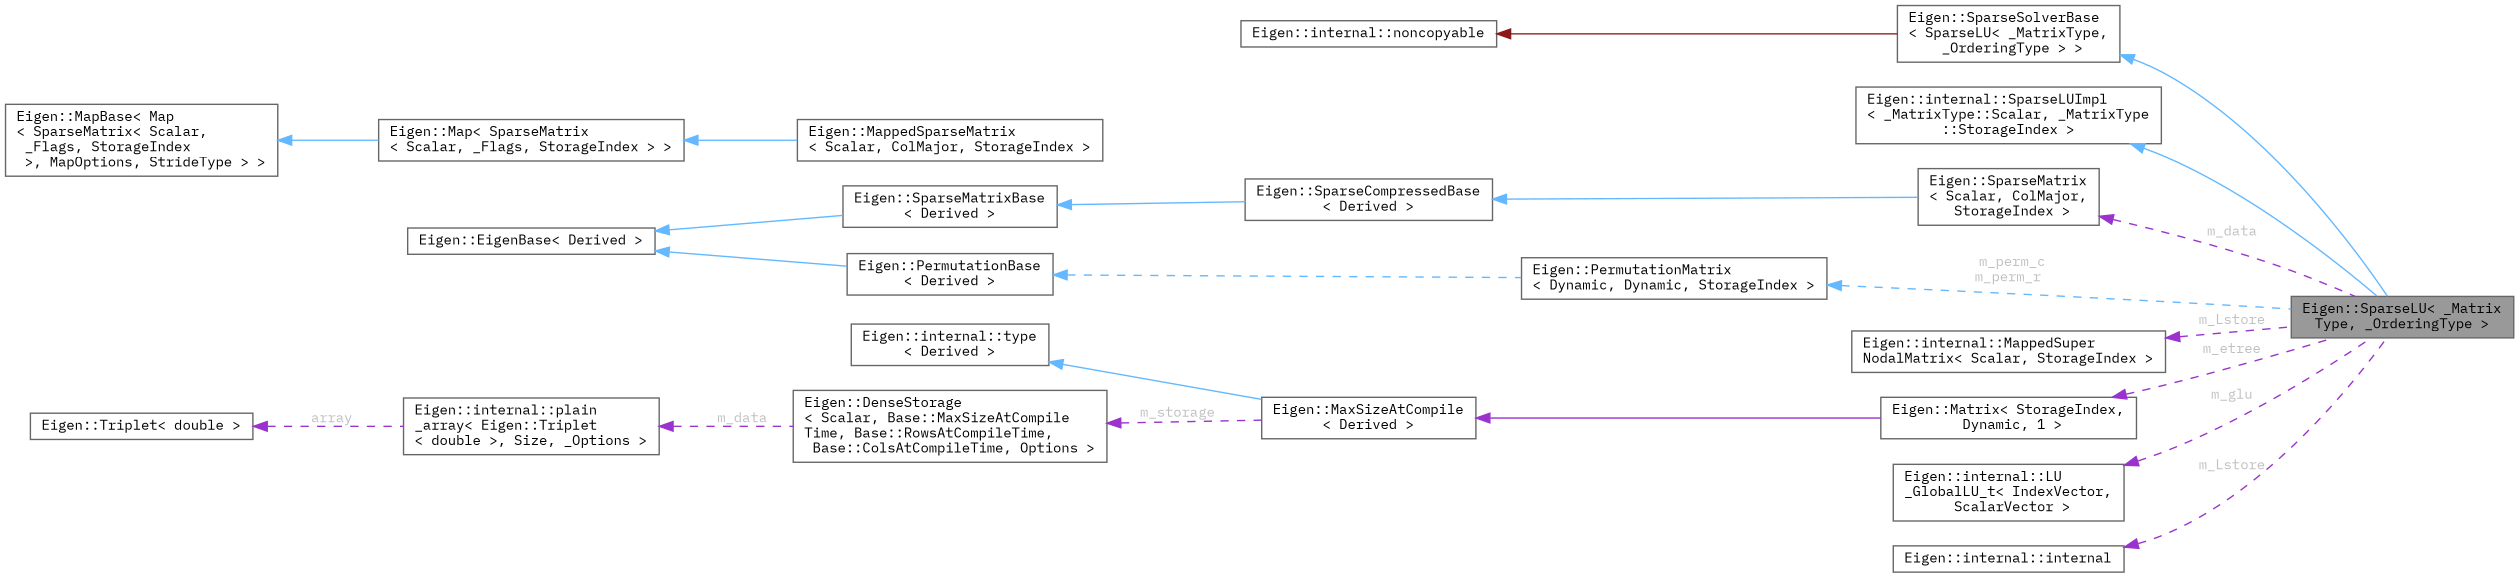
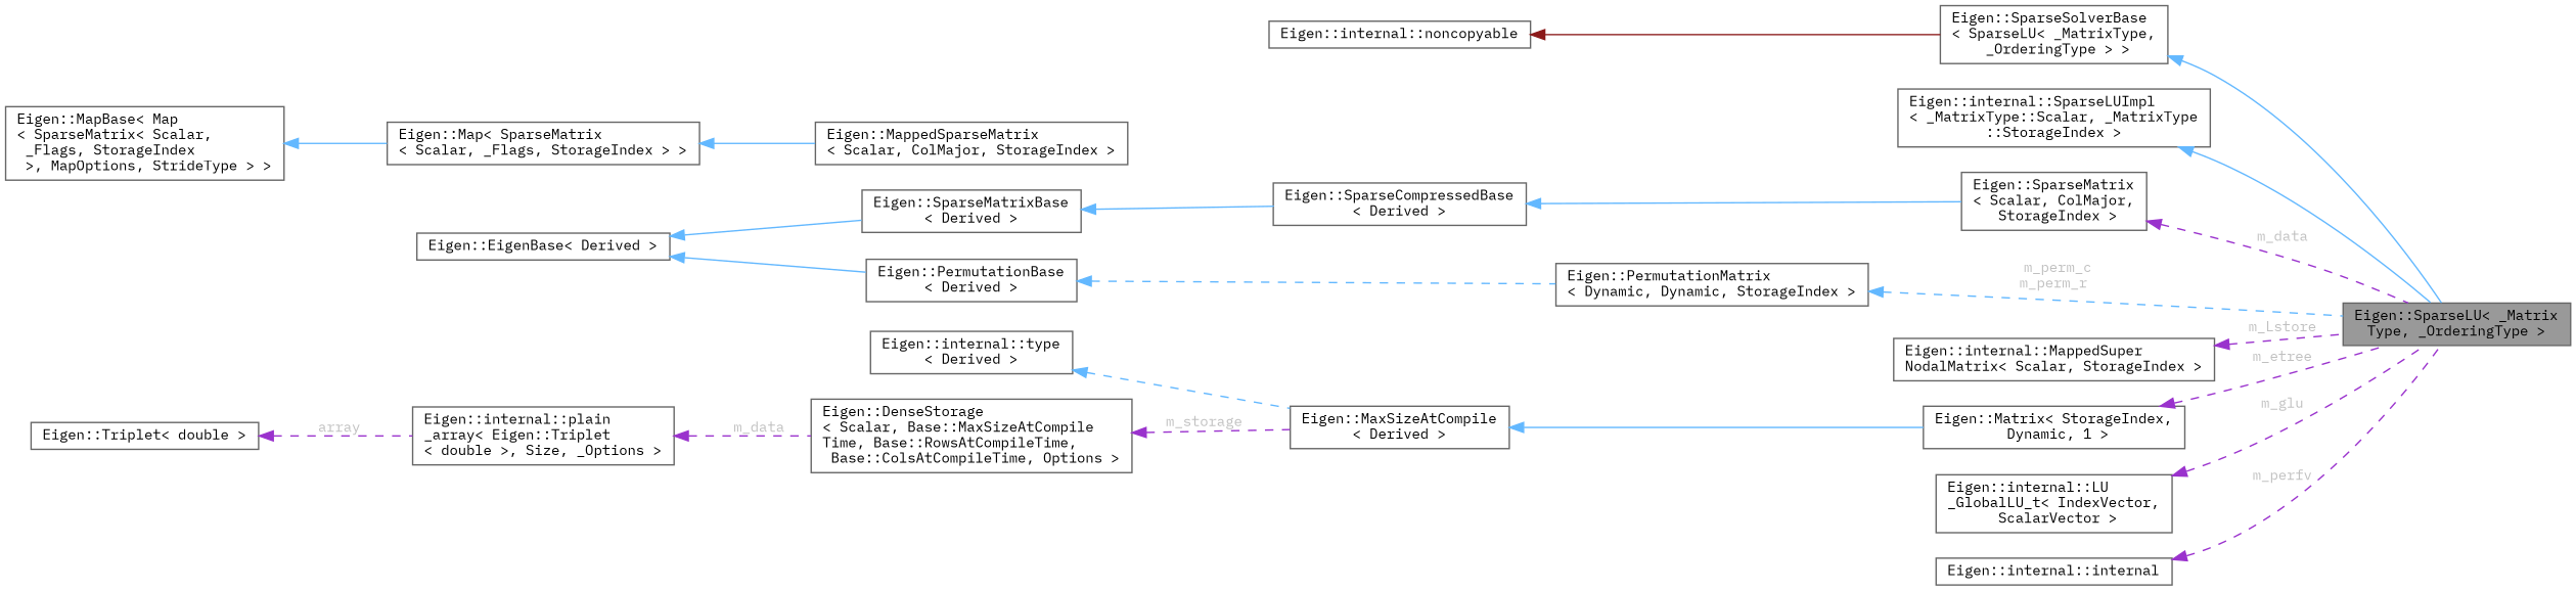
  digraph {
    fontname="IBM Plex Mono"
    rankdir=LR
    node [color=gray40 fillcolor=white fontname="IBM Plex Mono" fontsize=10 shape=box style=filled]
    edge [color=steelblue1 dir=back fontname="IBM Plex Mono" fontsize=10 labelfontname=Helvetica labelfontsize=10 style=solid]
    n1 [fillcolor=grey60 fontcolor=black height=0.2 label="Eigen::SparseLU\< _Matrix\lType, _OrderingType \>" width=0.4]
    n2 [height=0.2 label="Eigen::SparseSolverBase\l\< SparseLU\< _MatrixType,\l _OrderingType \> \>" width=0.4]
    n3 [height=0.2 label="Eigen::internal::noncopyable" width=0.4]
    n4 [height=0.2 label="Eigen::internal::SparseLUImpl\l\< _MatrixType::Scalar, _MatrixType\l::StorageIndex \>" width=0.4]
    n5 [height=0.2 label="Eigen::SparseMatrix\l\< Scalar, ColMajor,\l StorageIndex \>" width=0.4]
    n6 [height=0.2 label="Eigen::SparseCompressedBase\l\< Derived \>" width=0.4]
    n7 [height=0.2 label="Eigen::SparseMatrixBase\l\< Derived \>" width=0.4]
    n8 [height=0.2 label="Eigen::EigenBase\< Derived \>" width=0.4]
    n9 [height=0.2 label="Eigen::PermutationBase\l\< Derived \>" width=0.4]
    n10 [height=0.2 label="Eigen::PermutationMatrix\l\< Dynamic, Dynamic, StorageIndex \>" width=0.4]
    n11 [height=0.2 label="Eigen::internal::MappedSuper\lNodalMatrix\< Scalar, StorageIndex \>" width=0.4]
    n12 [height=0.2 label="Eigen::MappedSparseMatrix\l\< Scalar, ColMajor, StorageIndex \>" width=0.4]
    n13 [height=0.2 label="Eigen::Map\< SparseMatrix\l\< Scalar, _Flags, StorageIndex \> \>" width=0.4]
    n14 [height=0.2 label="Eigen::MapBase\< Map\l\< SparseMatrix\< Scalar,\l _Flags, StorageIndex\l \>, MapOptions, StrideType \> \>" width=0.4]
    n15 [height=0.2 label="Eigen::Matrix\< StorageIndex,\l Dynamic, 1 \>" width=0.4]
    n16 [height=0.2 label="Eigen::MaxSizeAtCompile\l\< Derived \>" width=0.4]
    n17 [height=0.2 label="Eigen::internal::type\l\< Derived \>" width=0.4]
    n18 [height=0.2 label="Eigen::DenseStorage\l\< Scalar, Base::MaxSizeAtCompile\lTime, Base::RowsAtCompileTime,\l Base::ColsAtCompileTime, Options \>" width=0.4]
    n19 [height=0.2 label="Eigen::internal::plain\l_array\< Eigen::Triplet\l\< double \>, Size, _Options \>" width=0.4]
    n20 [height=0.2 label="Eigen::Triplet\< double \>" width=0.4]
    n21 [height=0.2 label="Eigen::internal::LU\l_GlobalLU_t\< IndexVector,\l ScalarVector \>" width=0.4]
    n22 [height=0.2 label="Eigen::internal::internal" width=0.4]
    n2 -> n1
    n3 -> n2 [color=firebrick4]
    n4 -> n1
    n5 -> n1 [color=darkorchid3 fontcolor=grey label=" m_data" style=dashed]
    n6 -> n5
    n7 -> n6
    n8 -> n7
    n8 -> n9
    n9 -> n10 [style=dashed]
    n10 -> n1 [fontcolor=grey label=" m_perm_c\nm_perm_r" style=dashed]
    n11 -> n1 [color=darkorchid3 fontcolor=grey label=" m_Lstore" style=dashed]
    n13 -> n12
    n14 -> n13
    n15 -> n1 [color=darkorchid3 fontcolor=grey label=" m_etree" style=dashed]
-   n16 -> n15 [color=darkorchid3]
-   n17 -> n16
+   n16 -> n15
+   n17 -> n16 [style=dashed]
    n18 -> n16 [color=darkorchid3 fontcolor=grey label=" m_storage" style=dashed]
    n19 -> n18 [color=darkorchid3 fontcolor=grey label=" m_data" style=dashed]
    n20 -> n19 [color=darkorchid3 fontcolor=grey label=" array" style=dashed]
    n21 -> n1 [color=darkorchid3 fontcolor=grey label=" m_glu" style=dashed]
-   n22 -> n1 [color=darkorchid3 fontcolor=grey label=" m_Lstore" style=dashed]
+   n22 -> n1 [color=darkorchid3 fontcolor=grey label=" m_perfv" style=dashed]
  }
